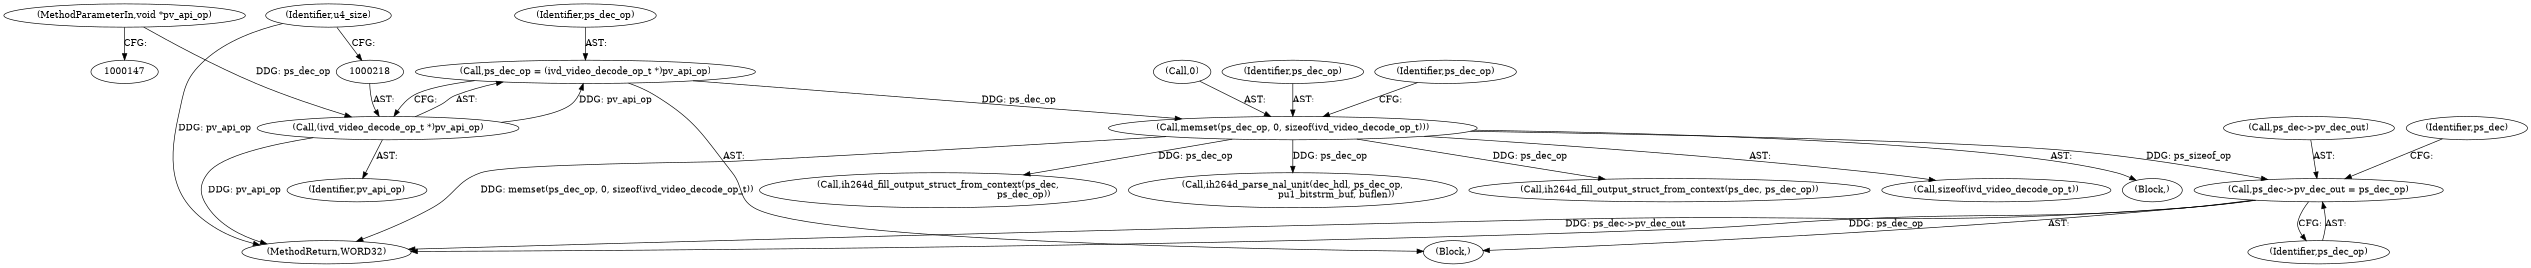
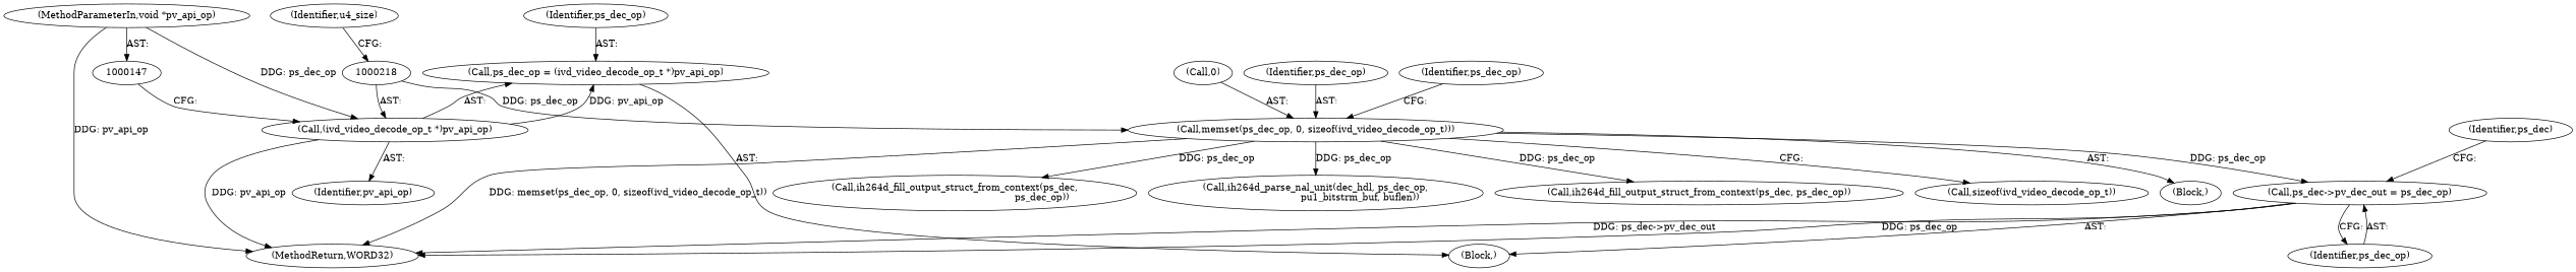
  digraph {
    n1 [label="(Call,ps_dec->pv_dec_out = ps_dec_op)"]
    n2 [label="(MethodReturn,WORD32)"]
    n3 [label="(Block,)"]
    n4 [label="(Identifier,ps_dec_op)"]
    n5 [label="(Call,memset(ps_dec_op, 0, sizeof(ivd_video_decode_op_t)))"]
    n6 [label="(Call,ih264d_fill_output_struct_from_context(ps_dec,\n                                                           ps_dec_op))"]
    n7 [label="(Call,ih264d_parse_nal_unit(dec_hdl, ps_dec_op,\n                              pu1_bitstrm_buf, buflen))"]
    n8 [label="(Call,ih264d_fill_output_struct_from_context(ps_dec, ps_dec_op))"]
    n9 [label="(Call,sizeof(ivd_video_decode_op_t))"]
    n10 [label="(Block,)"]
    n11 [label="(Call,ps_dec_op = (ivd_video_decode_op_t *)pv_api_op)"]
    n12 [label="(Call,(ivd_video_decode_op_t *)pv_api_op)"]
    n13 [label="(Identifier,pv_api_op)"]
    n14 [label="(MethodParameterIn,void *pv_api_op)"]
    1000147
    n16 [label="(Identifier,u4_size)"]
    1000218
    n18 [label="(Identifier,ps_dec_op)"]
    n19 [label="(Call,0)"]
    n20 [label="(Identifier,ps_dec)"]
    n21 [label="(Identifier,ps_dec_op)"]
    n22 [label="(Identifier,ps_dec_op)"]
-   n23 [label="(Call,ps_dec->pv_dec_out)"]
    n1 -> n2 [label="DDG: ps_dec->pv_dec_out"]
    n1 -> n2 [label="DDG: ps_dec_op"]
    n1 -> n3 [label="AST: "]
    n1 -> n4 [label="CFG: "]
    n4 -> n1 [label="AST: "]
-   n5 -> n1 [label="DDG: ps_sizeof_op"]
+   n5 -> n1 [label="DDG: ps_dec_op"]
    n5 -> n2 [label="DDG: memset(ps_dec_op, 0, sizeof(ivd_video_decode_op_t))"]
    n5 -> n6 [label="DDG: ps_dec_op"]
    n5 -> n7 [label="DDG: ps_dec_op"]
    n5 -> n8 [label="DDG: ps_dec_op"]
-   n5 -> n9 [label="AST: "]
+   n5 -> n9 [label="CFG: "]
    n5 -> n10 [label="AST: "]
    n11 -> n3 [label="AST: "]
-   n11 -> n5 [label="DDG: ps_dec_op"]
-   n11 -> n12 [label="CFG: "]
+   1000218 -> n5 [label="DDG: ps_dec_op"]
+   1000147 -> n12 [label="CFG: "]
    n12 -> n2 [label="DDG: pv_api_op"]
    n12 -> n11 [label="AST: "]
    n12 -> n11 [label="DDG: pv_api_op"]
    n12 -> n13 [label="AST: "]
-   n16 -> n2 [label="DDG: pv_api_op"]
+   n14 -> n2 [label="DDG: pv_api_op"]
    n14 -> n12 [label="DDG: ps_dec_op"]
-   n14 -> 1000147 [label="CFG: "]
+   n14 -> 1000147 [label="AST: "]
    n16 -> 1000218 [label="CFG: "]
    1000218 -> n12 [label="AST: "]
    n18 -> n11 [label="AST: "]
    n19 -> n5 [label="AST: "]
    n20 -> n1 [label="CFG: "]
    n21 -> n5 [label="AST: "]
    n22 -> n5 [label="CFG: "]
-   n23 -> n1 [label="AST: "]
  }
